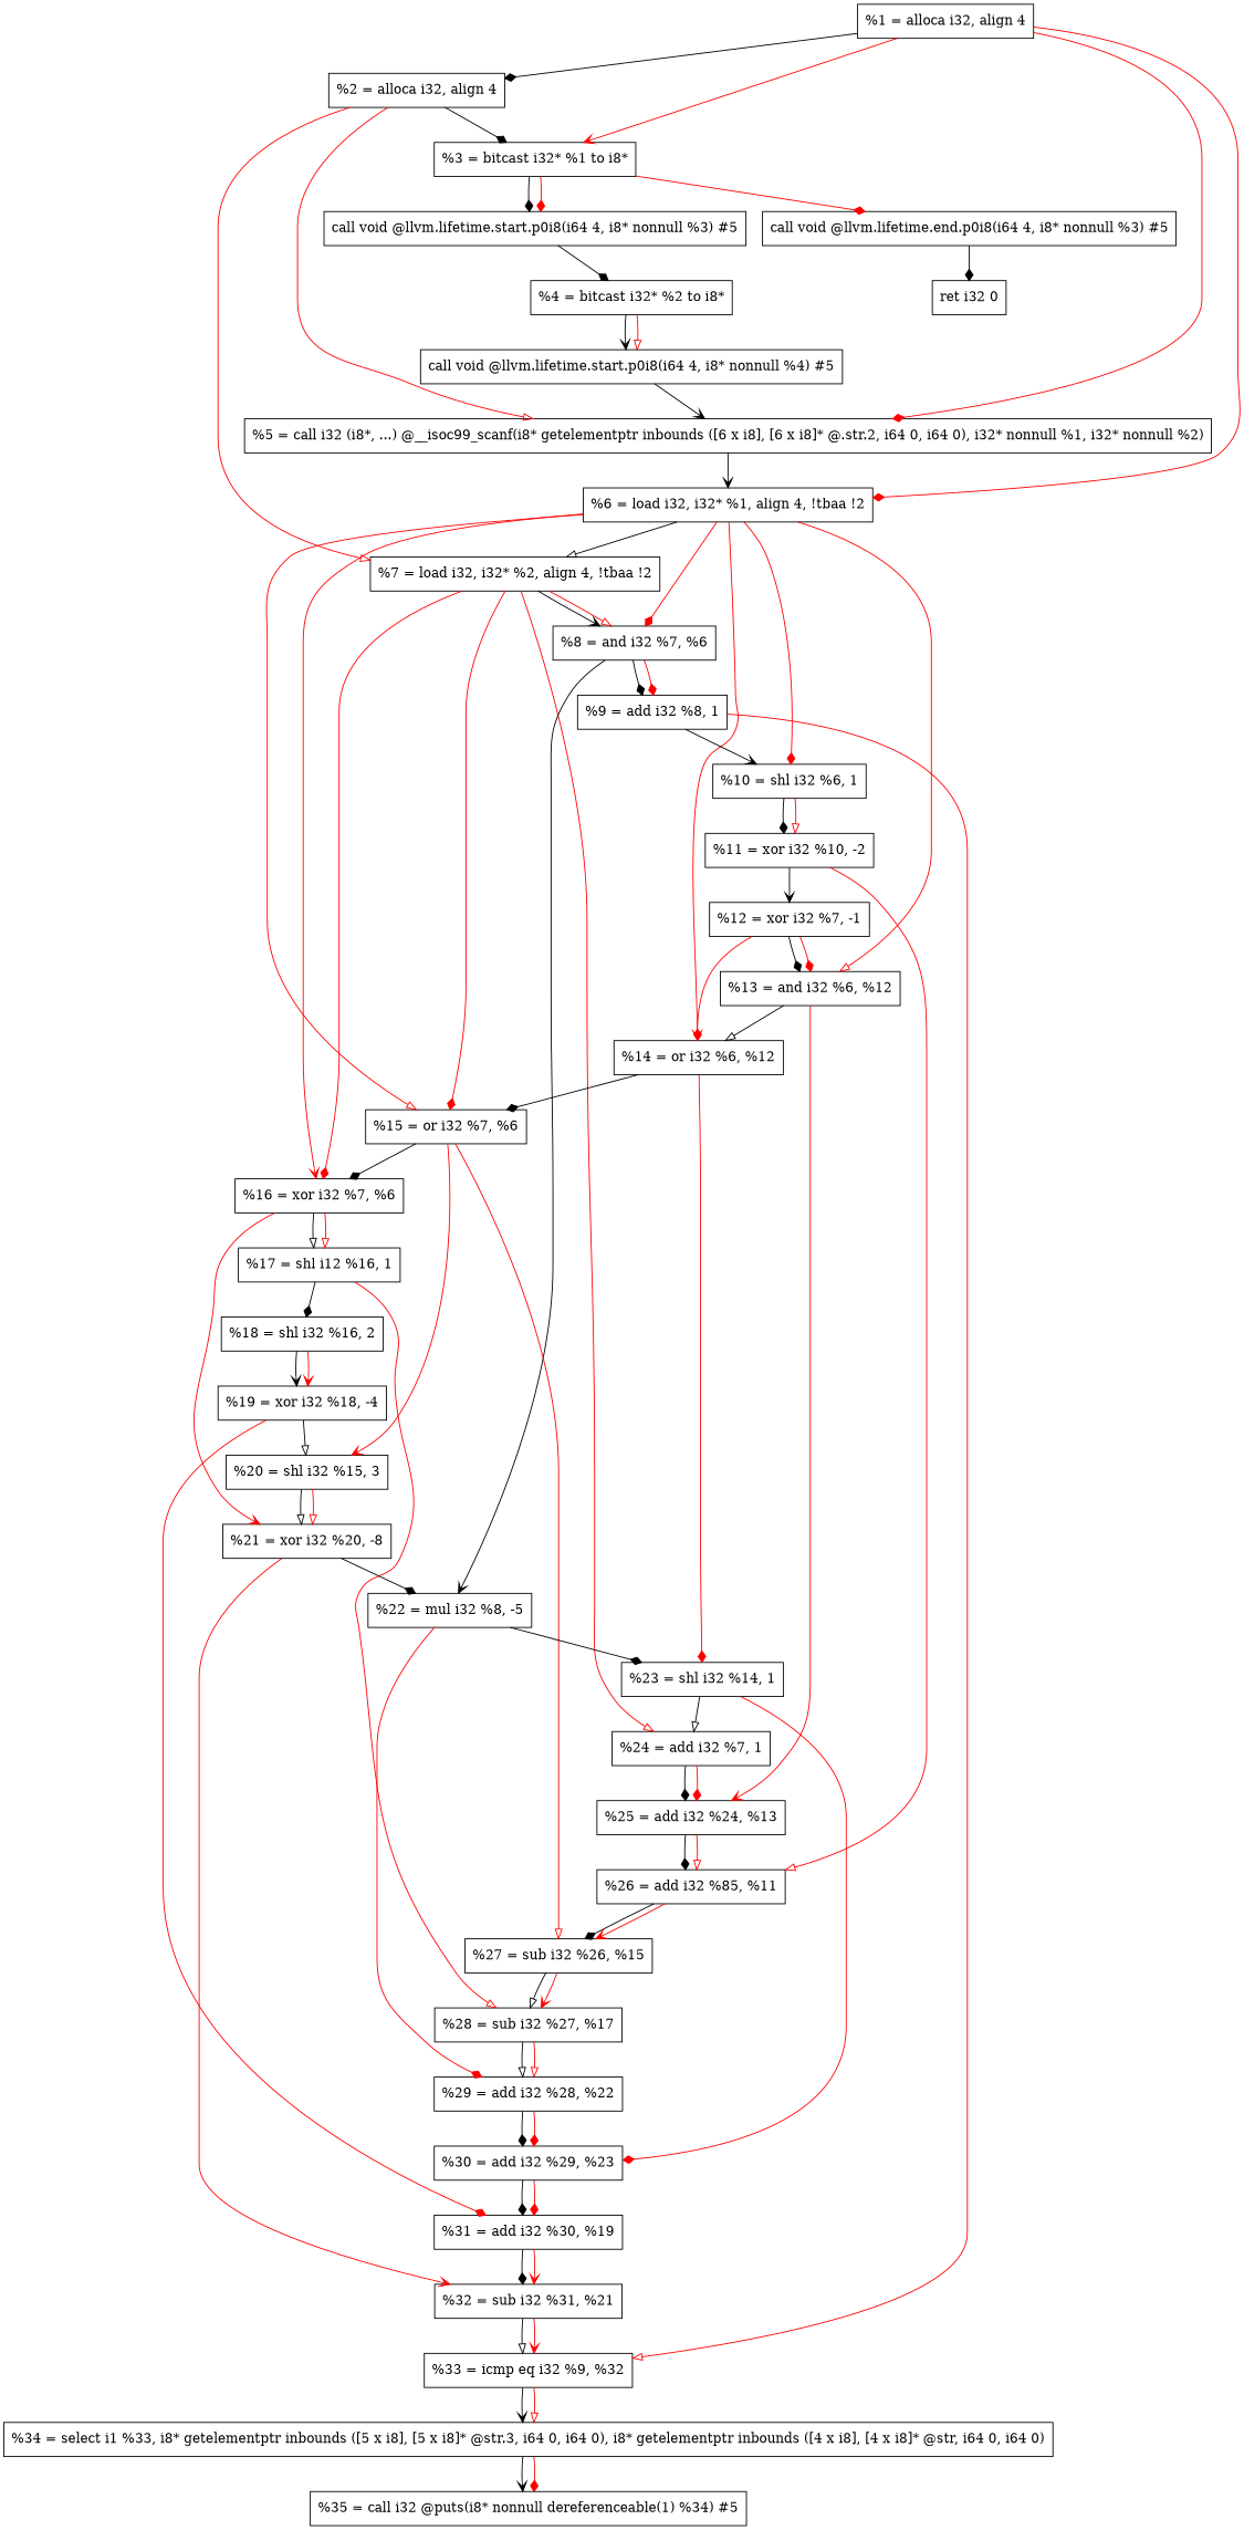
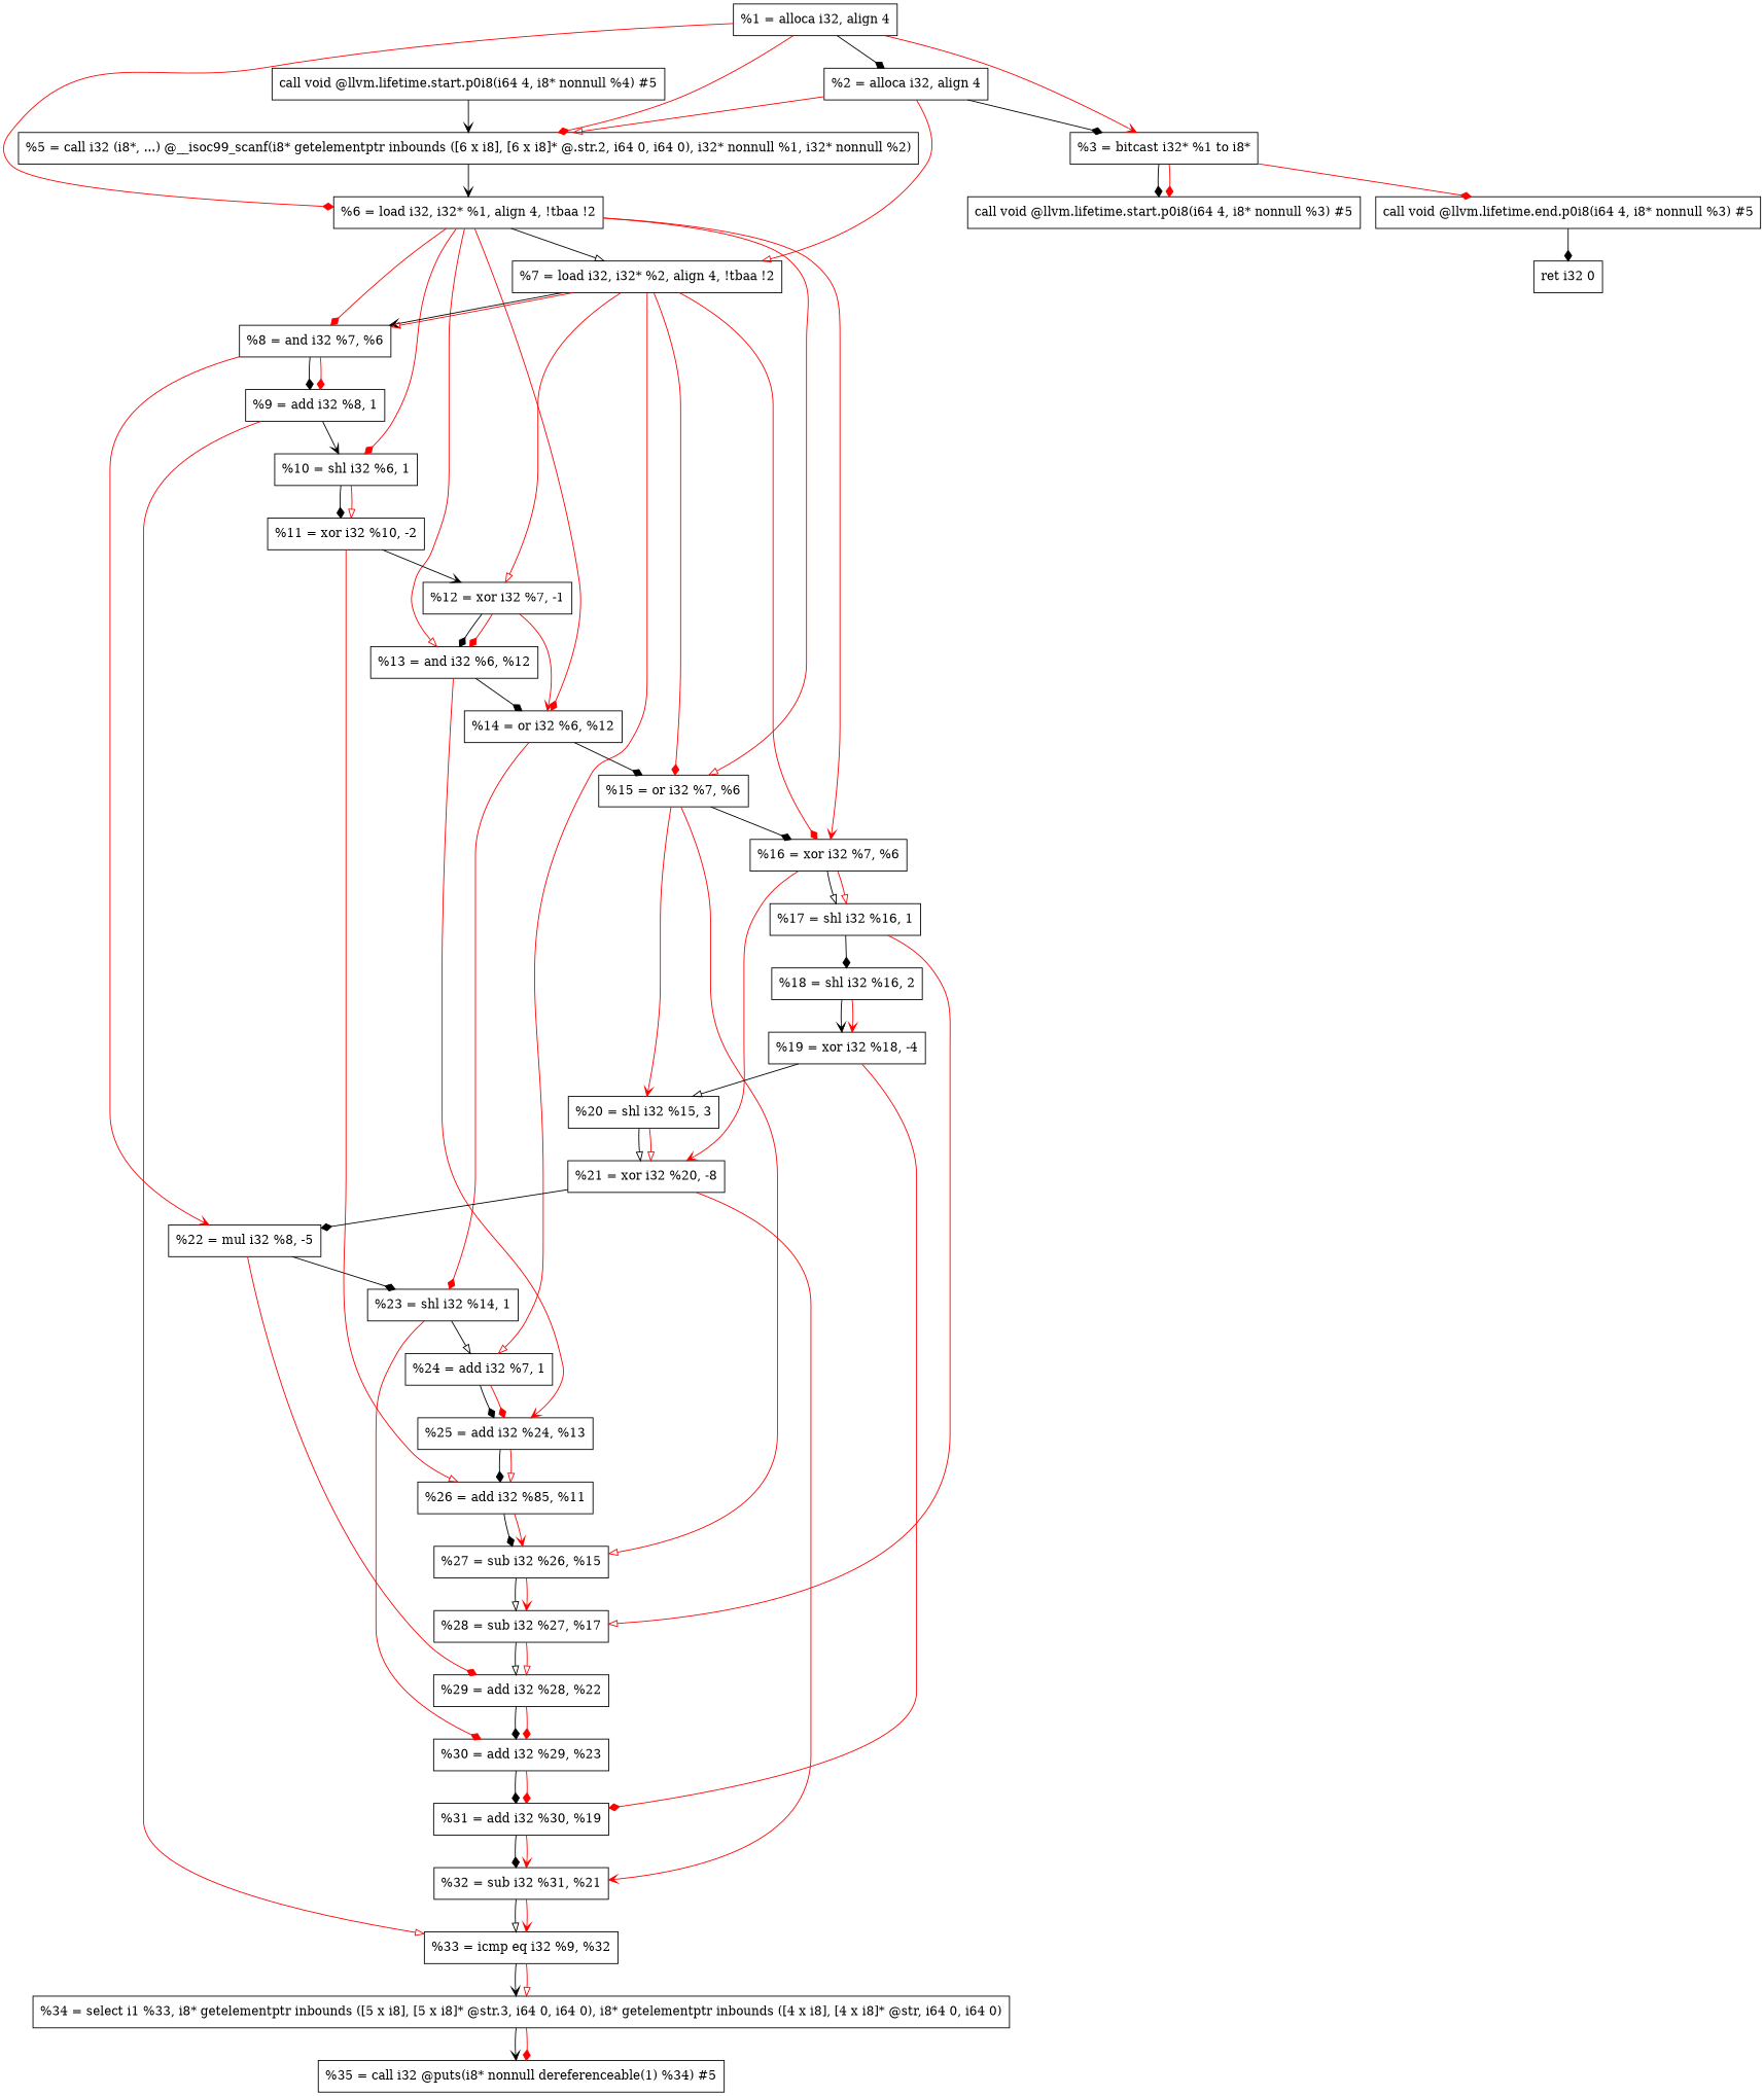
  digraph {
    node [shape=record]
    edge [arrowhead=diamond color=red]
    n1 [label="  %1 = alloca i32, align 4"]
    n2 [label="  %2 = alloca i32, align 4"]
    n3 [label="  %3 = bitcast i32* %1 to i8*"]
    n4 [label="  %5 = call i32 (i8*, ...) @__isoc99_scanf(i8* getelementptr inbounds ([6 x i8], [6 x i8]* @.str.2, i64 0, i64 0), i32* nonnull %1, i32* nonnull %2)"]
    n5 [label="  %6 = load i32, i32* %1, align 4, !tbaa !2"]
    n6 [label="  %7 = load i32, i32* %2, align 4, !tbaa !2"]
    n7 [label="  call void @llvm.lifetime.start.p0i8(i64 4, i8* nonnull %3) #5"]
    n8 [label="  call void @llvm.lifetime.end.p0i8(i64 4, i8* nonnull %3) #5"]
    n9 [label="  %8 = and i32 %7, %6"]
    n10 [label="  %10 = shl i32 %6, 1"]
    n11 [label="  %13 = and i32 %6, %12"]
    n12 [label="  %14 = or i32 %6, %12"]
    n13 [label="  %15 = or i32 %7, %6"]
    n14 [label="  %16 = xor i32 %7, %6"]
-   n15 [label="  %4 = bitcast i32* %2 to i8*"]
    n16 [label="  call void @llvm.lifetime.start.p0i8(i64 4, i8* nonnull %4) #5"]
    n17 [label="  %12 = xor i32 %7, -1"]
    n18 [label="  %24 = add i32 %7, 1"]
    n19 [label="  ret i32 0"]
    n20 [label="  %9 = add i32 %8, 1"]
    n21 [label="  %22 = mul i32 %8, -5"]
    n22 [label="  %11 = xor i32 %10, -2"]
    n23 [label="  %25 = add i32 %24, %13"]
    n24 [label="  %23 = shl i32 %14, 1"]
    n25 [label="  %20 = shl i32 %15, 3"]
    n26 [label="  %27 = sub i32 %26, %15"]
-   n27 [label="%17 = shl i12 %16, 1"]
+   n27 [label="  %17 = shl i32 %16, 1"]
    n28 [label="  %21 = xor i32 %20, -8"]
    n29 [label="  %33 = icmp eq i32 %9, %32"]
    n30 [label="  %29 = add i32 %28, %22"]
    n31 [label="  %34 = select i1 %33, i8* getelementptr inbounds ([5 x i8], [5 x i8]* @str.3, i64 0, i64 0), i8* getelementptr inbounds ([4 x i8], [4 x i8]* @str, i64 0, i64 0)"]
    n32 [label="%26 = add i32 %85, %11"]
    n33 [label="  %30 = add i32 %29, %23"]
    n34 [label="  %28 = sub i32 %27, %17"]
    n35 [label="  %18 = shl i32 %16, 2"]
    n36 [label="  %19 = xor i32 %18, -4"]
    n37 [label="  %31 = add i32 %30, %19"]
    n38 [label="  %32 = sub i32 %31, %21"]
    n39 [label="  %35 = call i32 @puts(i8* nonnull dereferenceable(1) %34) #5"]
    n1 -> n2 [color=""]
    n1 -> n3 [arrowhead=vee]
    n1 -> n4
    n1 -> n5
    n2 -> n3 [color=""]
    n2 -> n4 [arrowhead=onormal]
    n2 -> n6 [arrowhead=onormal]
    n3 -> n7 [color=""]
    n3 -> n7
    n3 -> n8
    n4 -> n5 [arrowhead=vee color=""]
    n5 -> n6 [arrowhead=onormal color=""]
    n5 -> n9
    n5 -> n10
    n5 -> n11 [arrowhead=onormal]
    n5 -> n12
    n5 -> n13 [arrowhead=onormal]
    n5 -> n14 [arrowhead=vee]
    n6 -> n9 [arrowhead=vee color=""]
    n6 -> n9 [arrowhead=onormal]
    n6 -> n13
    n6 -> n14
+   n6 -> n17 [arrowhead=onormal]
    n6 -> n18 [arrowhead=onormal]
-   n7 -> n15 [color=""]
    n8 -> n19 [color=""]
    n9 -> n20 [color=""]
    n9 -> n20
-   n9 -> n21 [arrowhead=vee color=black]
+   n9 -> n21 [arrowhead=vee]
    n10 -> n22 [color=""]
    n10 -> n22 [arrowhead=onormal]
-   n11 -> n12 [arrowhead=onormal color=""]
+   n11 -> n12 [color=""]
    n11 -> n23 [arrowhead=vee]
    n12 -> n13 [color=""]
    n12 -> n24
    n13 -> n14 [color=""]
    n13 -> n25 [arrowhead=vee]
    n13 -> n26 [arrowhead=onormal]
    n14 -> n27 [arrowhead=onormal color=""]
    n14 -> n27 [arrowhead=onormal]
    n14 -> n28 [arrowhead=vee]
-   n15 -> n16 [arrowhead=vee color=""]
-   n15 -> n16 [arrowhead=onormal]
    n16 -> n4 [arrowhead=vee color=""]
    n17 -> n11 [color=""]
    n17 -> n11
    n17 -> n12 [arrowhead=vee]
    n18 -> n23 [color=""]
    n18 -> n23
    n20 -> n10 [arrowhead=vee color=""]
    n20 -> n29 [arrowhead=onormal]
    n21 -> n24 [color=""]
    n21 -> n30
    n22 -> n17 [arrowhead=vee color=""]
    n22 -> n32 [arrowhead=onormal]
    n23 -> n32 [color=""]
    n23 -> n32 [arrowhead=onormal]
    n24 -> n18 [arrowhead=onormal color=""]
    n24 -> n33
    n25 -> n28 [arrowhead=onormal color=""]
    n25 -> n28 [arrowhead=onormal]
    n26 -> n34 [arrowhead=onormal color=""]
    n26 -> n34 [arrowhead=vee]
    n27 -> n34 [arrowhead=onormal]
    n27 -> n35 [color=""]
    n28 -> n21 [color=""]
    n28 -> n38 [arrowhead=vee]
    n29 -> n31 [arrowhead=vee color=""]
    n29 -> n31 [arrowhead=onormal]
    n30 -> n33 [color=""]
    n30 -> n33
    n31 -> n39 [arrowhead=vee color=""]
    n31 -> n39
    n32 -> n26 [color=""]
    n32 -> n26 [arrowhead=vee]
    n33 -> n37 [color=""]
    n33 -> n37
    n34 -> n30 [arrowhead=onormal color=""]
    n34 -> n30 [arrowhead=onormal]
    n35 -> n36 [arrowhead=vee color=""]
    n35 -> n36 [arrowhead=vee]
    n36 -> n25 [arrowhead=onormal color=""]
    n36 -> n37
    n37 -> n38 [color=""]
    n37 -> n38 [arrowhead=vee]
    n38 -> n29 [arrowhead=onormal color=""]
    n38 -> n29 [arrowhead=vee]
  }
